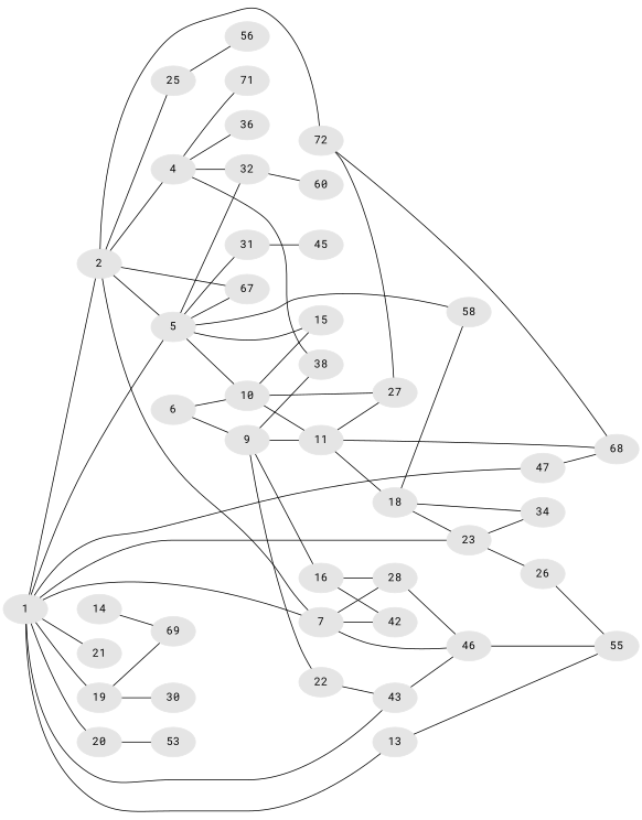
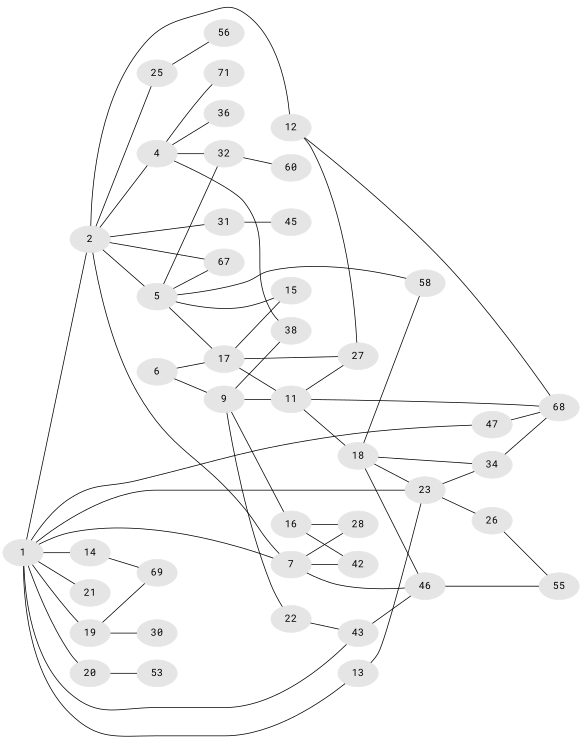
  graph {
    fontname="Roboto Mono"
    rankdir=LR
    node [color=gray90 fontname="Roboto Mono" style=filled]
    edge [fontname="Roboto Mono"]
    1 [super="+3"]
    2
    7 [super="+17"]
    13 [super="+61"]
    14 [super="+35"]
    19
    20
    21
    23 [super="+50"]
    43 [super="+49"]
    47
    4 [super="+41"]
    5 [super="+8"]
-   12 [super="+59" label=72]
+   12 [super="+59"]
    25 [super="+37"]
    31 [super="+57"]
    67
    28 [super="+52"]
    42 [super="+66"]
    46 [super="+51"]
    55 [super="+62"]
    n22 [label=69 super="+69"]
    30
    53
    34
    26
    68 [super="+72"]
    32 [super="+48"]
    36 [super="+40"]
    38
    71
-   10 [super="+44"]
+   10 [super="+44" label=17]
    15
    58 [super="+63"]
    6 [super="+70"]
    9 [super="+24"]
    27 [super="+39"]
    56
    45
    60
    11 [super="+64"]
    16 [super="+33"]
    22 [super="+29"]
    18 [super="+54"]
    1 -- 2
    1 -- 7
    1 -- 13
-   1 -- 5
+   1 -- 14
    1 -- 19
    1 -- 20
    1 -- 21
    1 -- 23
    1 -- 43
    1 -- 47
    2 -- 7
    2 -- 4
    2 -- 5
    2 -- 12
    2 -- 25
-   5 -- 31
+   2 -- 31
    2 -- 67
    7 -- 28
    7 -- 42
    7 -- 46
-   13 -- 55
+   13 -- 23
    14 -- n22
    19 -- n22
    19 -- 30
    20 -- 53
    23 -- 34
    23 -- 26
    43 -- 46
    47 -- 68
    4 -- 32
    4 -- 36
    4 -- 38
    4 -- 71
    5 -- 67
    5 -- 32
    5 -- 10 [weight=2]
    5 -- 15
    5 -- 58
    12 -- 68
    12 -- 27
    25 -- 56
    31 -- 45
    46 -- 55
+   34 -- 68
    26 -- 55
    32 -- 60
    10 -- 15
    10 -- 27
    10 -- 11
    6 -- 10
    6 -- 9
    9 -- 38
    9 -- 11
    9 -- 16
    9 -- 22
    11 -- 68
    11 -- 27
    11 -- 18
    16 -- 28
    16 -- 42
    22 -- 43
    18 -- 23
-   28 -- 46
+   18 -- 46
    18 -- 34
    18 -- 58
  }
